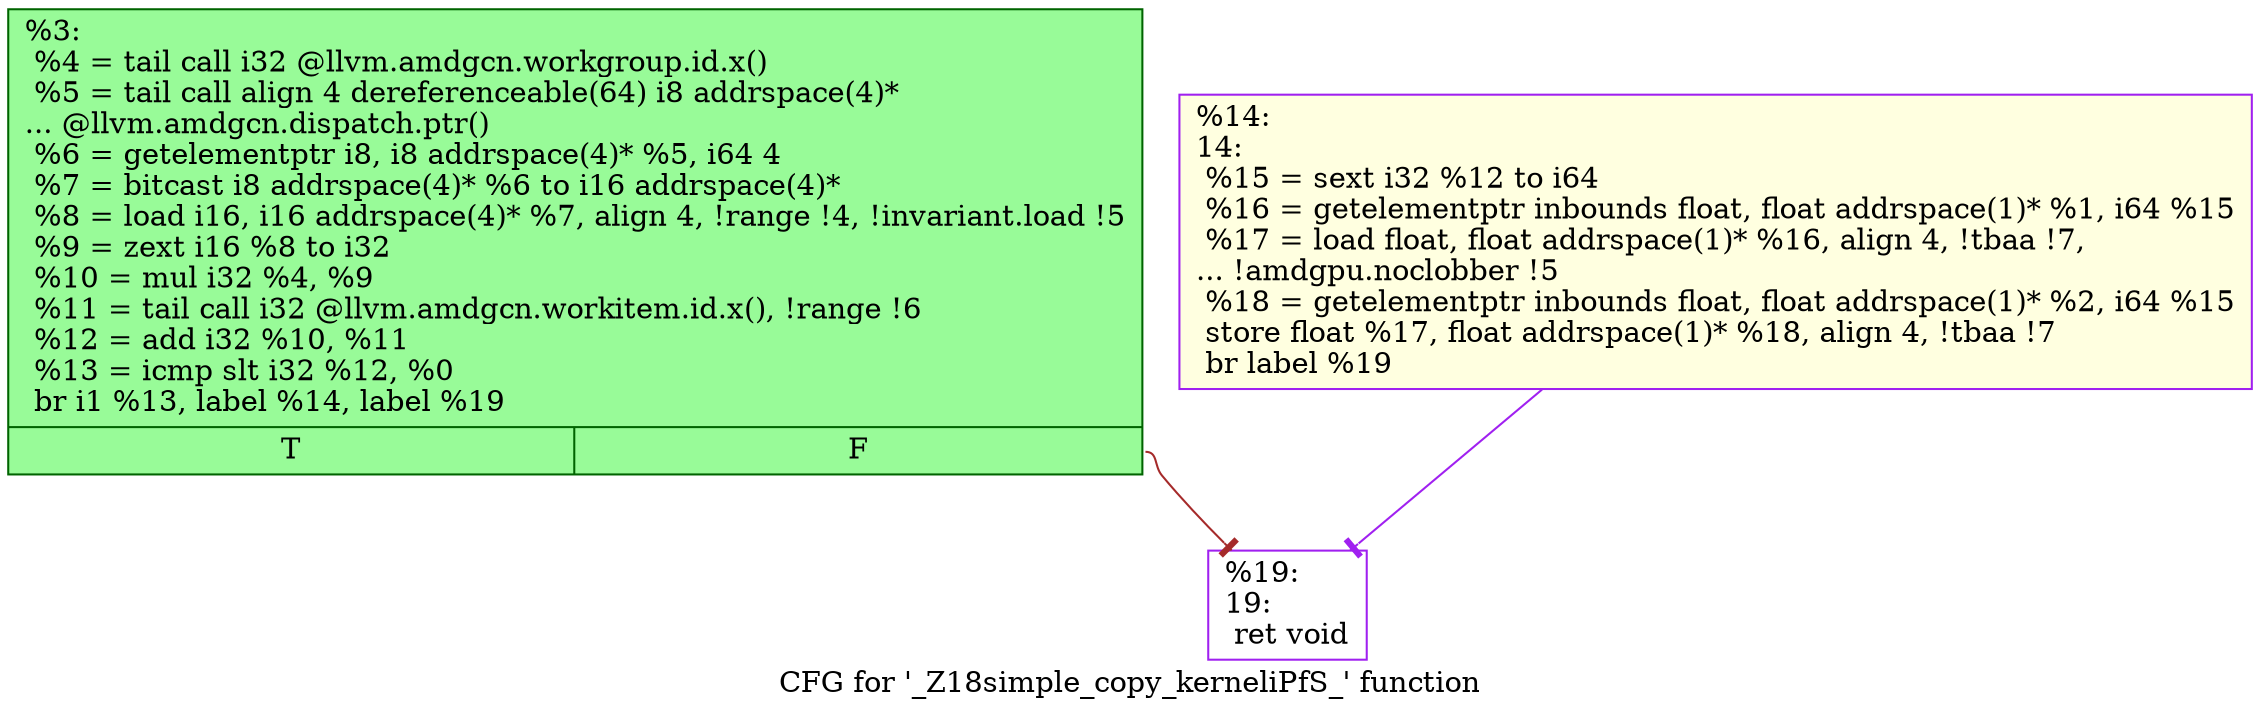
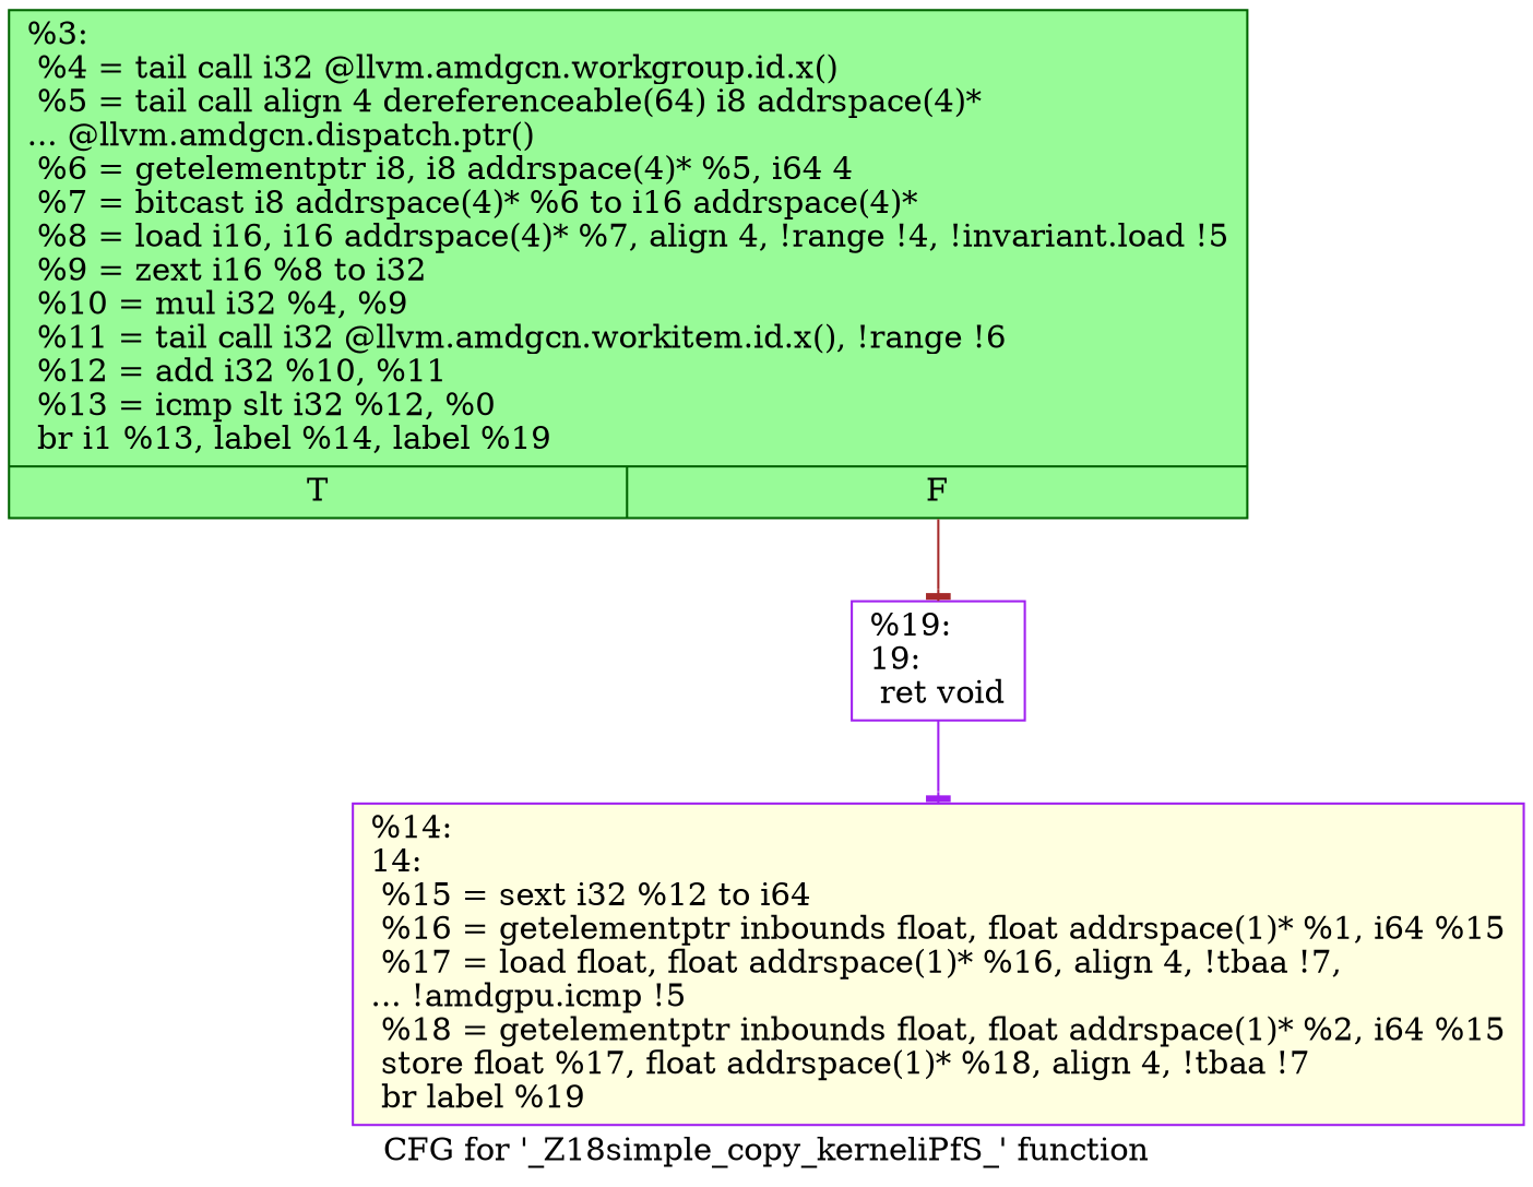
  digraph {
    label="CFG for '_Z18simple_copy_kerneliPfS_' function"
    node [color=purple shape=record style=filled]
    edge [arrowhead=tee]
    n1 [color=darkgreen fillcolor=palegreen label="{%3:\l  %4 = tail call i32 @llvm.amdgcn.workgroup.id.x()\l  %5 = tail call align 4 dereferenceable(64) i8 addrspace(4)*\l... @llvm.amdgcn.dispatch.ptr()\l  %6 = getelementptr i8, i8 addrspace(4)* %5, i64 4\l  %7 = bitcast i8 addrspace(4)* %6 to i16 addrspace(4)*\l  %8 = load i16, i16 addrspace(4)* %7, align 4, !range !4, !invariant.load !5\l  %9 = zext i16 %8 to i32\l  %10 = mul i32 %4, %9\l  %11 = tail call i32 @llvm.amdgcn.workitem.id.x(), !range !6\l  %12 = add i32 %10, %11\l  %13 = icmp slt i32 %12, %0\l  br i1 %13, label %14, label %19\l|{<s0>T|<s1>F}}"]
    n2 [fillcolor=white label="{%19:\l19:                                               \l  ret void\l}"]
-   n3 [fillcolor=lightyellow label="{%14:\l14:                                               \l  %15 = sext i32 %12 to i64\l  %16 = getelementptr inbounds float, float addrspace(1)* %1, i64 %15\l  %17 = load float, float addrspace(1)* %16, align 4, !tbaa !7,\l... !amdgpu.noclobber !5\l  %18 = getelementptr inbounds float, float addrspace(1)* %2, i64 %15\l  store float %17, float addrspace(1)* %18, align 4, !tbaa !7\l  br label %19\l}"]
+   n3 [fillcolor=lightyellow label="{%14:\l14:                                               \l  %15 = sext i32 %12 to i64\l  %16 = getelementptr inbounds float, float addrspace(1)* %1, i64 %15\l  %17 = load float, float addrspace(1)* %16, align 4, !tbaa !7,\l... !amdgpu.icmp !5\l  %18 = getelementptr inbounds float, float addrspace(1)* %2, i64 %15\l  store float %17, float addrspace(1)* %18, align 4, !tbaa !7\l  br label %19\l}"]
    n1 -> n2 [color=brown tailport=s1]
-   n3 -> n2 [color=purple]
+   n2 -> n3 [color=purple]
  }
